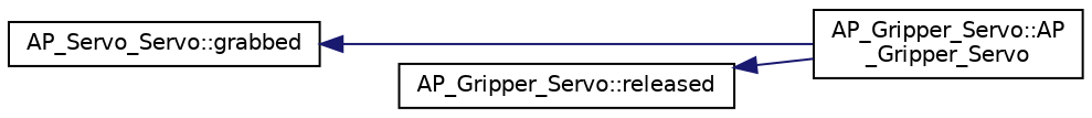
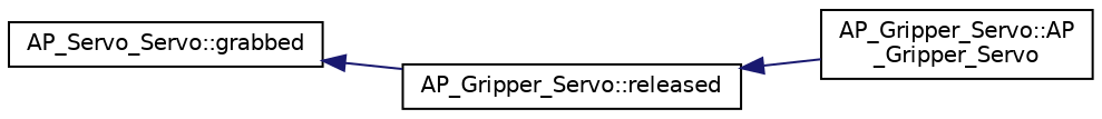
  digraph {
    rankdir=LR
    node [color=black fillcolor=white fontname=Helvetica fontsize=10 shape=record style=filled]
    edge [color=midnightblue dir=back fontname=Helvetica fontsize=10 labelfontname=Helvetica labelfontsize=10 style=solid]
    n1 [height=0.2 label="AP_Servo_Servo::grabbed" width=0.4]
    n2 [height=0.2 label="AP_Gripper_Servo::AP\l_Gripper_Servo" width=0.4]
    n3 [height=0.2 label="AP_Gripper_Servo::released" width=0.4]
-   n1 -> n2
+   n1 -> n3
    n3 -> n2
  }
